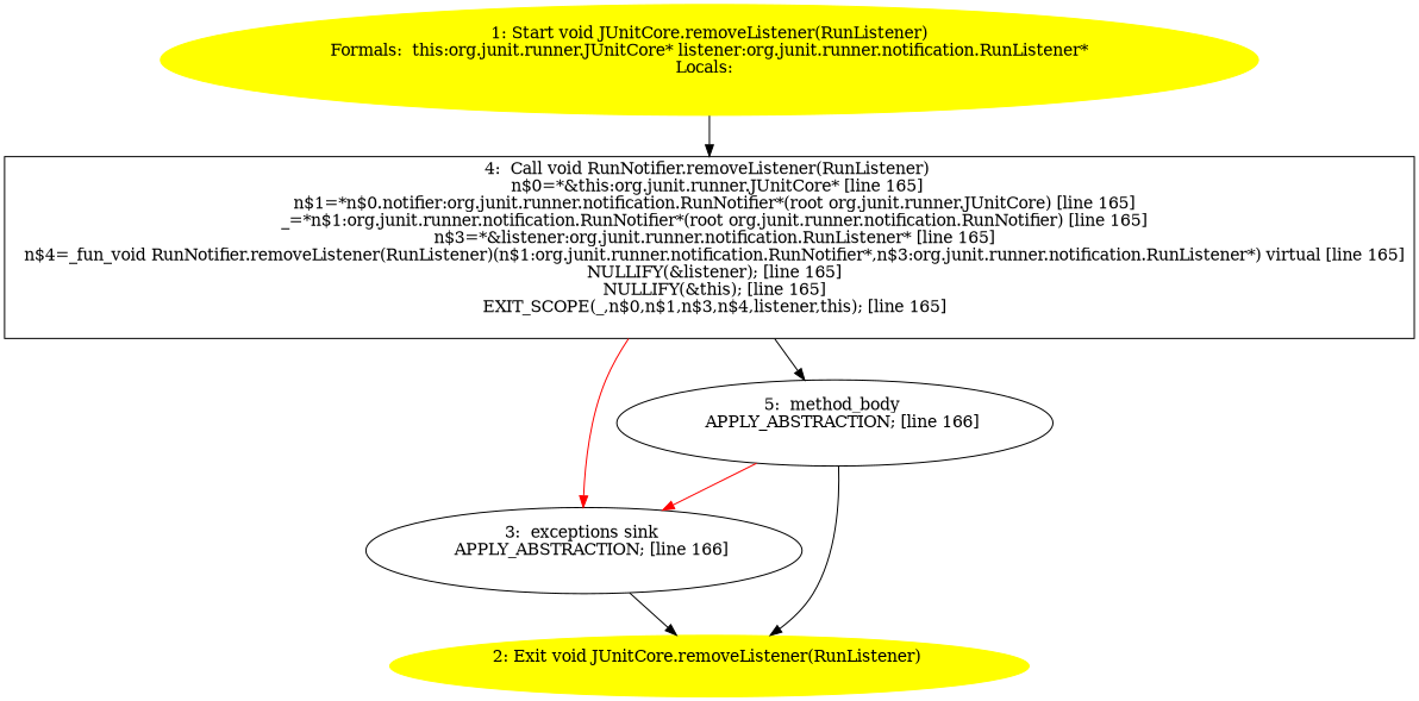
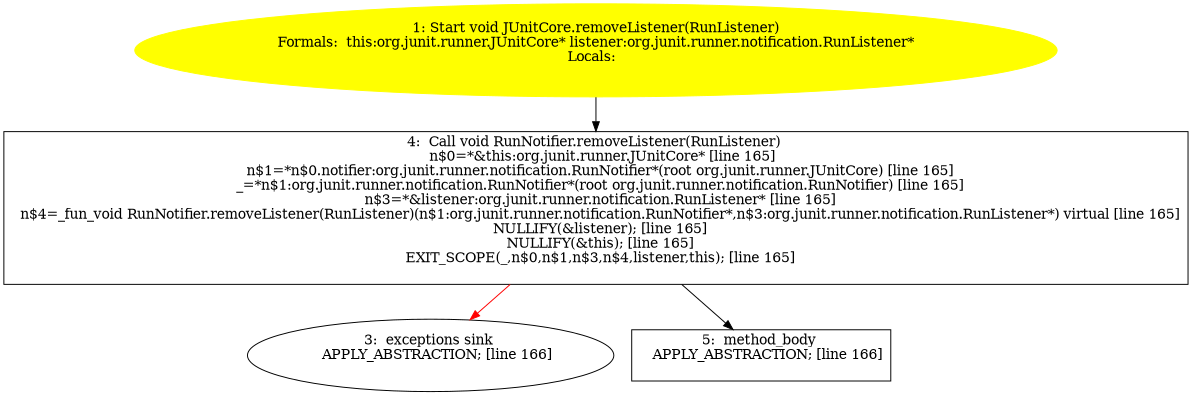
  digraph {
    n1 [color=yellow label="1: Start void JUnitCore.removeListener(RunListener)\nFormals:  this:org.junit.runner.JUnitCore* listener:org.junit.runner.notification.RunListener*\nLocals:  \n  " style=filled]
    n2 [label="4:  Call void RunNotifier.removeListener(RunListener) \n   n$0=*&this:org.junit.runner.JUnitCore* [line 165]\n  n$1=*n$0.notifier:org.junit.runner.notification.RunNotifier*(root org.junit.runner.JUnitCore) [line 165]\n  _=*n$1:org.junit.runner.notification.RunNotifier*(root org.junit.runner.notification.RunNotifier) [line 165]\n  n$3=*&listener:org.junit.runner.notification.RunListener* [line 165]\n  n$4=_fun_void RunNotifier.removeListener(RunListener)(n$1:org.junit.runner.notification.RunNotifier*,n$3:org.junit.runner.notification.RunListener*) virtual [line 165]\n  NULLIFY(&listener); [line 165]\n  NULLIFY(&this); [line 165]\n  EXIT_SCOPE(_,n$0,n$1,n$3,n$4,listener,this); [line 165]\n " shape=box]
    n3 [label="3:  exceptions sink \n   APPLY_ABSTRACTION; [line 166]\n " shape=ellipse]
-   n4 [label="5:  method_body \n   APPLY_ABSTRACTION; [line 166]\n " shape=ellipse]
-   n5 [color=yellow label="2: Exit void JUnitCore.removeListener(RunListener) \n  " style=filled]
+   n4 [label="5:  method_body \n   APPLY_ABSTRACTION; [line 166]\n " shape=box]
    n1 -> n2
    n2 -> n3 [color=red]
    n2 -> n4
-   n3 -> n5
-   n4 -> n3 [color=red]
-   n4 -> n5
  }
